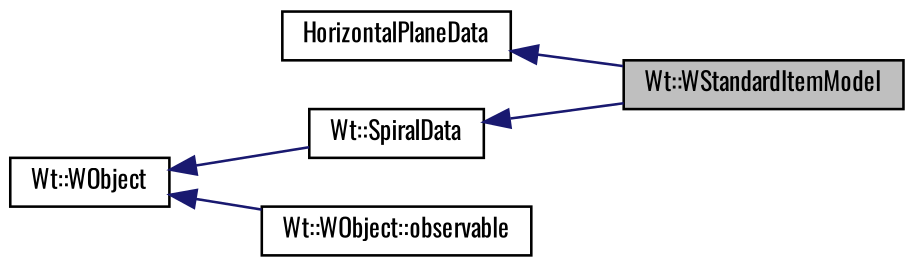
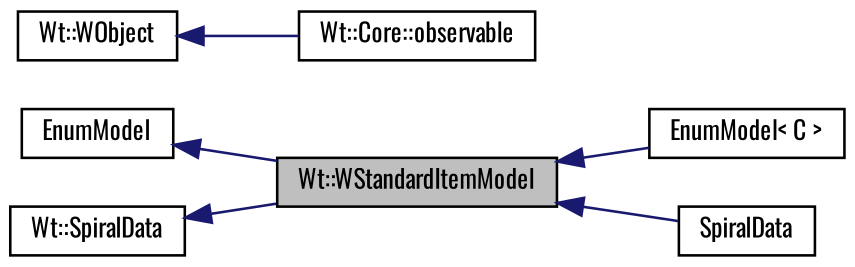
  digraph {
    fontname=Oswald
    rankdir=LR
    node [color=black fillcolor=white fontname=Oswald fontsize=10 shape=record style=filled]
    edge [color=midnightblue dir=back fontname=Oswald fontsize=10 labelfontname=Helvetica labelfontsize=10 style=solid]
    n1 [fillcolor=grey75 fontcolor=black height=0.2 label="Wt::WStandardItemModel" width=0.4]
-   n4 [height=0.2 label=HorizontalPlaneData width=0.4]
+   n2 [height=0.2 label="EnumModel\< C \>" width=0.4]
+   n3 [height=0.2 label=SpiralData width=0.4]
+   n4 [height=0.2 label=EnumModel width=0.4]
    n5 [height=0.2 label="Wt::SpiralData" width=0.4]
    n6 [height=0.2 label="Wt::WObject" width=0.4]
-   n7 [height=0.2 label="Wt::WObject::observable" width=0.4]
+   n7 [height=0.2 label="Wt::Core::observable" width=0.4]
+   n1 -> n2
+   n1 -> n3
    n4 -> n1
    n5 -> n1
-   n6 -> n5
    n6 -> n7
  }
